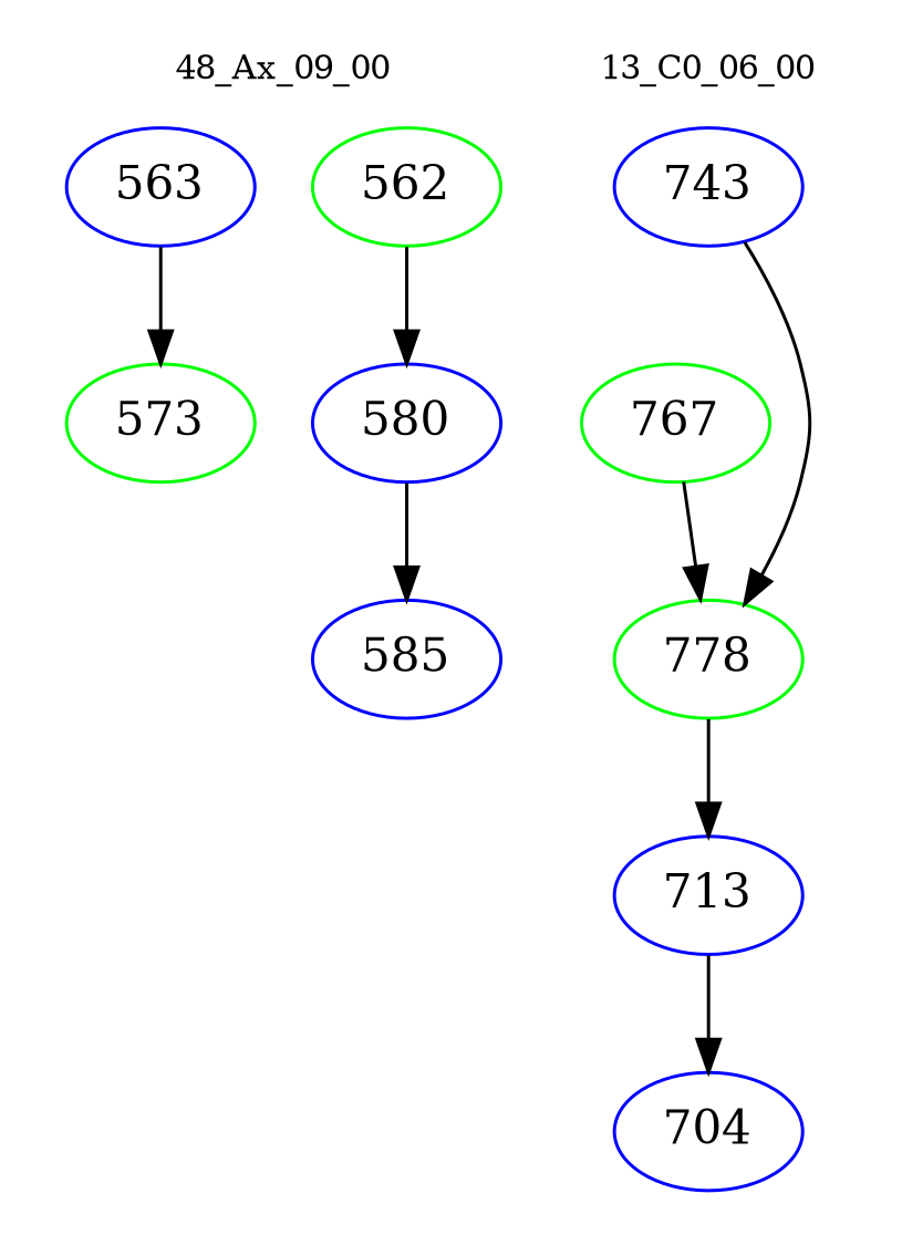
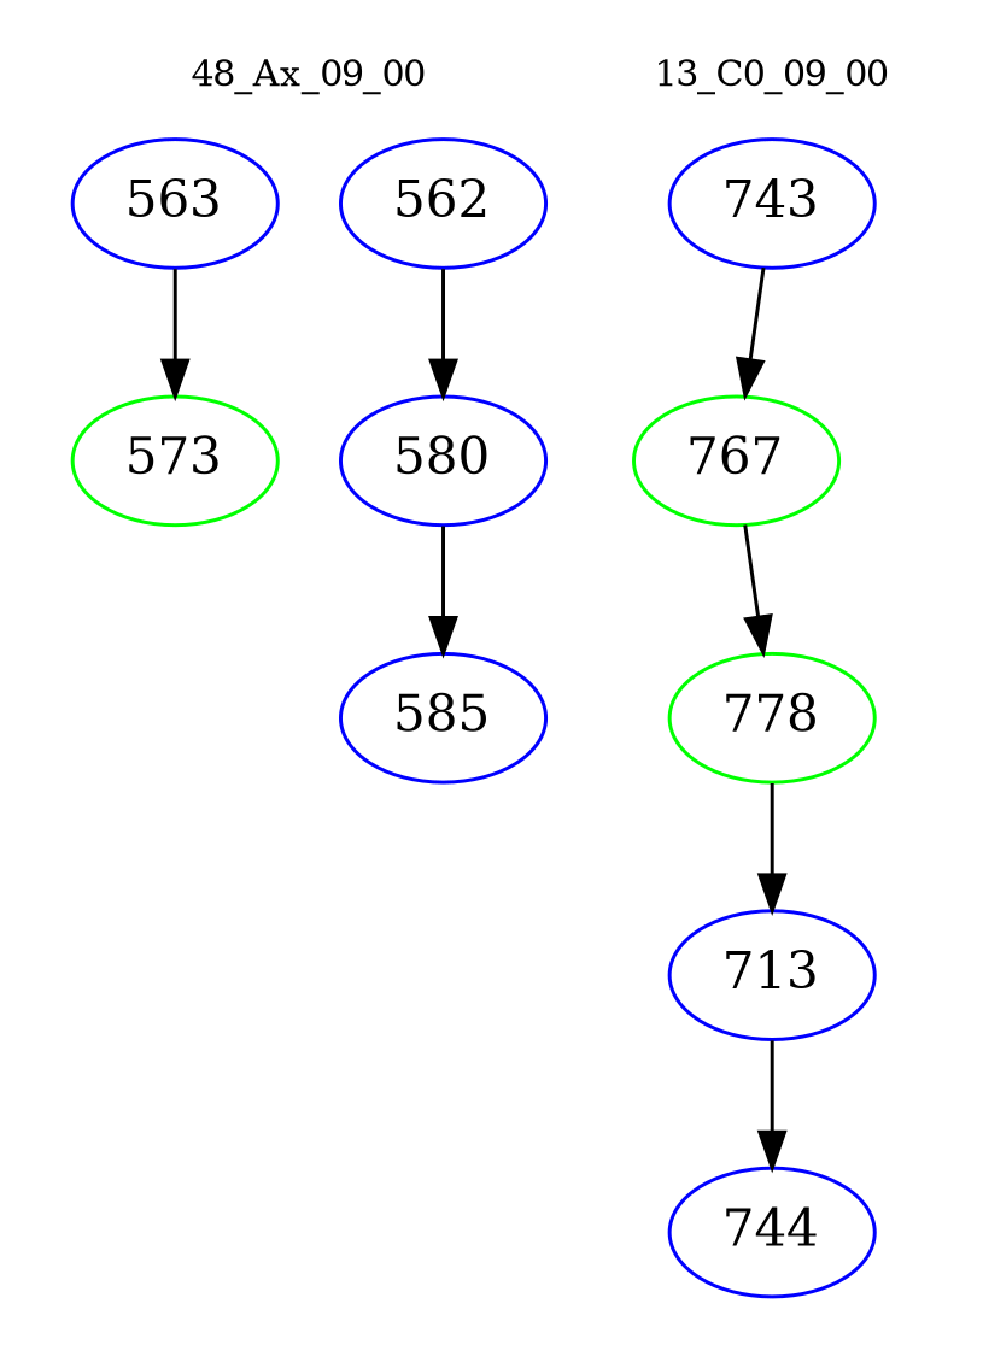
  digraph {
    node [color=blue]
    edge [color=black]
-   n1 [color=green label=562]
+   n1 [label=562]
    n2 [label=563]
    n3 [label=580]
    n4 [color=green label=573]
    n5 [label=585]
    n6 [label=743]
    n7 [label=713]
    n8 [color=green label=767]
-   n9 [label=704]
+   n9 [label=744]
    n10 [color=green label=778]
    subgraph cluster_1 {
      color=white
      fontsize=10
      label="48_Ax_09_00"
      n1
      n2
      n3
      n4
      n5
    }
    subgraph cluster_2 {
      color=white
      fontsize=10
-     label="13_C0_06_00"
+     label="13_C0_09_00"
      n6
      n7
      n8
      n9
      n10
    }
    n1 -> n3
    n2 -> n4
    n3 -> n5
-   n6 -> n10
+   n6 -> n8
    n7 -> n9
    n8 -> n10
    n10 -> n7
  }
